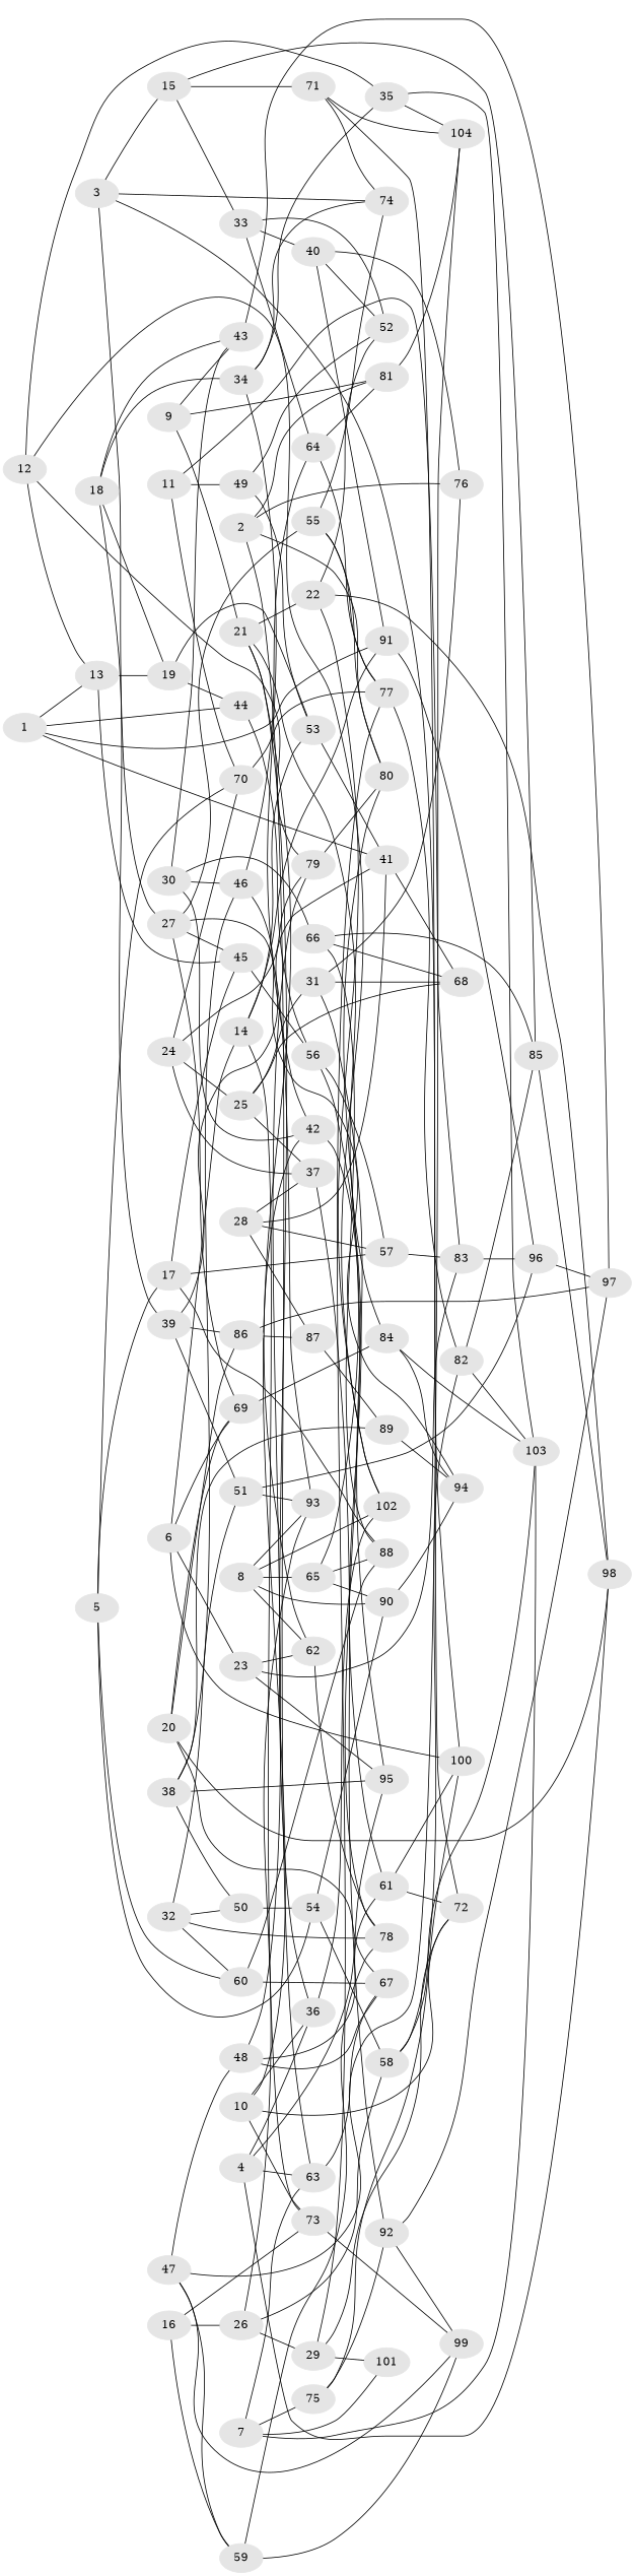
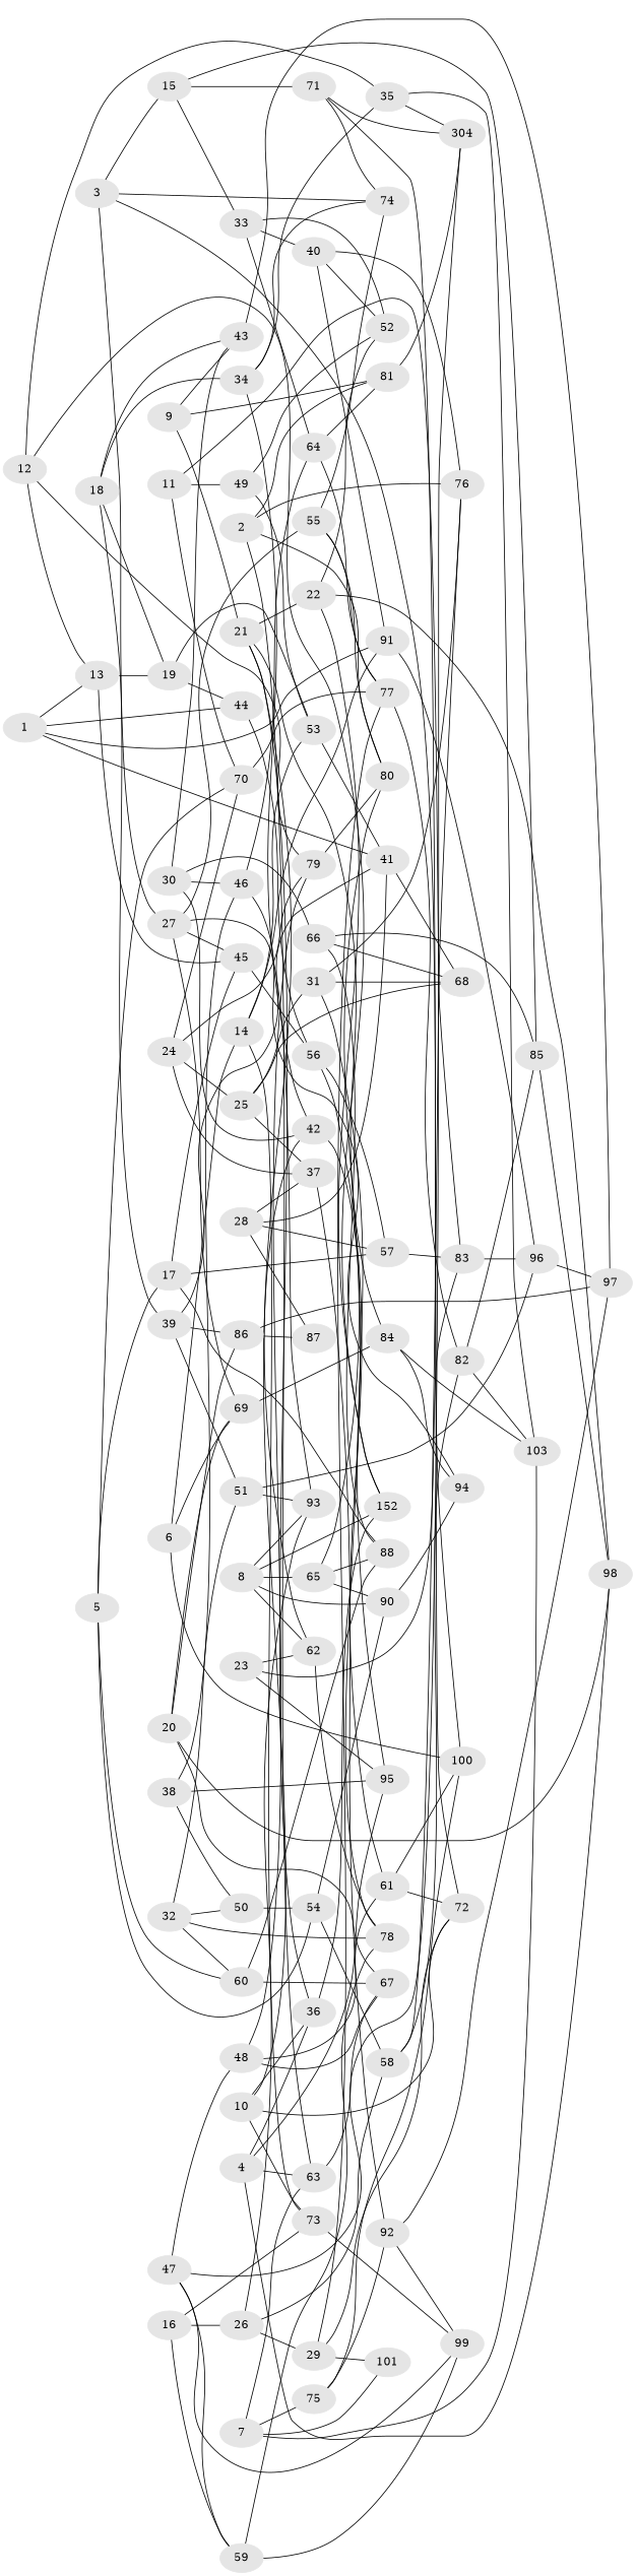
  graph {
    rankdir=LR
    node [color=gray90 style=filled]
    1
    13
    41
    44
    91
    19
    45
    68
    56
    96
    2
    63
    76
    80
    81
    67
-   104
+   104 [label=304]
    3
    15
    27
    74
    100
    33
    71
    85
    69
    93
    55
    4
    36
    95
    98
-   102
+   102 [label=152]
    5
    17
    54
    60
    70
    57
    88
    90
    58
    77
    6
    14
    23
    73
    53
    83
    62
    84
    7
    75
    101
    103
    92
    8
    65
    94
    9
    21
    43
    22
    97
    10
    42
    72
    78
    99
    11
    49
    52
    12
    35
    79
    40
    64
    16
    26
    59
    29
    18
    34
    39
    86
    51
    20
    87
    24
    25
    37
    31
    82
    28
-   89
    30
    46
    66
    32
    50
    38
    61
    47
    48
    1 -- 13
    1 -- 41
    1 -- 44
    1 -- 91
    13 -- 19
    13 -- 45
    41 -- 68
    44 -- 56
    91 -- 96
    19 -- 44
    19 -- 53
    45 -- 56
    56 -- 57
    56 -- 61
    96 -- 97
    2 -- 63
    2 -- 76
    2 -- 80
    2 -- 81
    63 -- 67
    81 -- 104
    3 -- 15
    3 -- 27
    3 -- 74
    3 -- 100
    15 -- 33
    15 -- 71
    15 -- 85
    27 -- 45
    27 -- 69
    27 -- 93
    27 -- 55
    33 -- 52
    33 -- 40
    33 -- 64
    71 -- 104
    71 -- 74
    71 -- 72
    85 -- 98
    69 -- 84
    55 -- 80
    55 -- 74
    55 -- 77
    4 -- 63
    4 -- 36
    4 -- 95
    4 -- 98
    36 -- 102
    5 -- 17
    5 -- 54
    5 -- 60
    5 -- 70
    17 -- 45
    17 -- 57
    17 -- 88
    54 -- 90
    54 -- 58
    60 -- 67
    60 -- 88
    70 -- 77
    57 -- 83
    90 -- 94
-   58 -- 103
+   58 -- 76
    58 -- 82
    77 -- 82
    6 -- 100
    6 -- 69
    6 -- 14
-   6 -- 23
    14 -- 91
    14 -- 73
    14 -- 53
    23 -- 95
    23 -- 83
    23 -- 62
    73 -- 99
    53 -- 41
    83 -- 96
    62 -- 78
    84 -- 103
    84 -- 94
    7 -- 63
    7 -- 75
    7 -- 101
    7 -- 103
    75 -- 100
    75 -- 92
    92 -- 97
    92 -- 99
    8 -- 93
    8 -- 102
    8 -- 90
    8 -- 62
    8 -- 65
    65 -- 80
    65 -- 88
    65 -- 90
    9 -- 81
    9 -- 21
    9 -- 43
    21 -- 36
    21 -- 62
    21 -- 84
    21 -- 22
    43 -- 97
    22 -- 98
    22 -- 102
    22 -- 52
    10 -- 36
    10 -- 73
    10 -- 42
    10 -- 72
    42 -- 78
    11 -- 70
    11 -- 83
    11 -- 49
    49 -- 53
    49 -- 52
    12 -- 13
    12 -- 102
    12 -- 35
    12 -- 79
    35 -- 104
    35 -- 103
    79 -- 80
    40 -- 91
    40 -- 76
    40 -- 52
    64 -- 81
    64 -- 77
    16 -- 73
    16 -- 26
    16 -- 59
    26 -- 93
    26 -- 58
    26 -- 29
    59 -- 78
    59 -- 99
    29 -- 77
    29 -- 101
    29 -- 72
    18 -- 19
    18 -- 43
    18 -- 34
    18 -- 39
    34 -- 74
    34 -- 42
    34 -- 35
    39 -- 41
    39 -- 86
    39 -- 51
    86 -- 97
    86 -- 87
    51 -- 96
    51 -- 93
    20 -- 67
    20 -- 69
    20 -- 98
    20 -- 86
-   87 -- 89
    24 -- 70
    24 -- 79
    24 -- 25
    24 -- 37
    25 -- 68
    25 -- 37
    25 -- 31
    37 -- 92
    31 -- 68
    31 -- 76
    31 -- 95
    82 -- 85
    82 -- 103
    28 -- 41
    28 -- 57
    28 -- 87
    28 -- 37
-   89 -- 94
    30 -- 43
    30 -- 42
    30 -- 46
    30 -- 66
    46 -- 94
    46 -- 64
    66 -- 68
    66 -- 85
    66 -- 88
    32 -- 60
    32 -- 78
    32 -- 51
    32 -- 50
    50 -- 54
    38 -- 95
-   38 -- 89
    38 -- 46
    38 -- 50
    61 -- 100
    61 -- 72
    47 -- 104
    47 -- 99
    47 -- 59
    47 -- 48
    48 -- 67
    48 -- 79
    48 -- 61
  }
